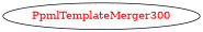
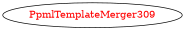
  digraph {
    concentrate=true
    rankdir=LR
    ranksep=2.0
    splines=ortho
-   PpmlTemplateMerger300 [fontcolor=red]
+   PpmlTemplateMerger300 [fontcolor=red label=PpmlTemplateMerger309]
  }
